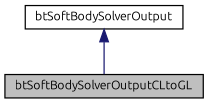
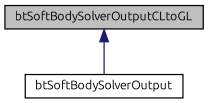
  digraph {
    fontname=Ubuntu
    node [color=black fontname=Ubuntu fontsize=10 shape=record style=filled]
    n1 [fillcolor=grey75 fontcolor=black height=0.2 label=btSoftBodySolverOutputCLtoGL width=0.4]
    n2 [fillcolor=white height=0.2 label=btSoftBodySolverOutput width=0.4]
-   n2 -> n1 [color=midnightblue dir=back fontname=Ubuntu fontsize=10 labelfontname=Helvetica labelfontsize=10 style=solid]
+   n1 -> n2 [color=midnightblue dir=back fontname=Ubuntu fontsize=10 labelfontname=Helvetica labelfontsize=10 style=solid]
  }
